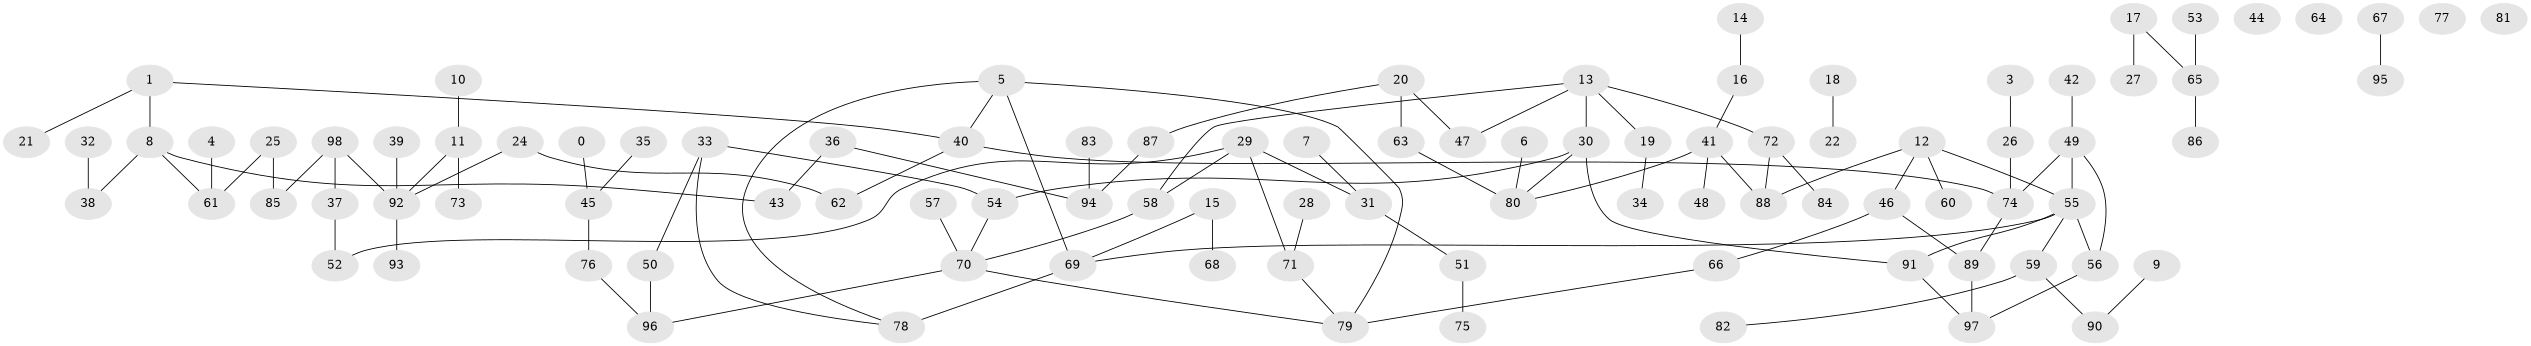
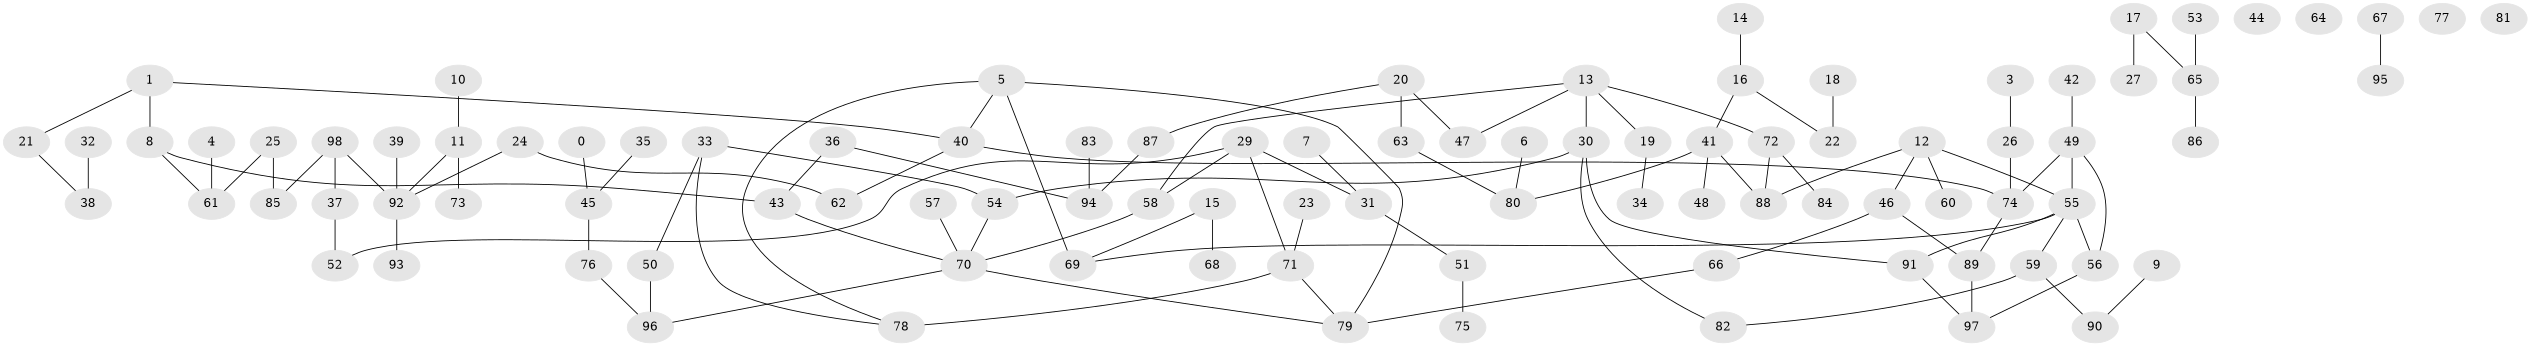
  graph {
    node [color=gray90 style=filled]
    1
    8
    21
    40
    61
    38
    43
    62
    74
    n10 [label=0]
    45
    76
    3
    26
    4
    5
    69
    78
    79
    6
    80
    7
    31
    51
    70
    9
    90
    10
    11
    73
    92
    93
    12
    46
    55
    60
    88
    66
    89
    56
    91
    59
    97
    13
    19
    30
    47
    58
    72
    34
    54
    82
    84
    14
    16
    22
    41
    15
    68
    48
    17
    27
    65
    86
    18
    20
    63
    87
    94
-   23 [label=28]
+   23
    71
    24
    25
    85
    n75 [label=98]
    37
    52
    29
    75
    32
    33
    50
    96
    35
    36
    39
    42
    49
    44
    53
    57
    64
    67
    95
    77
    81
    83
    1 -- 8
    1 -- 21
    1 -- 40
    8 -- 61
-   8 -- 38
+   21 -- 38
    8 -- 43
    40 -- 62
    40 -- 74
+   43 -- 70
    74 -- 89
    n10 -- 45
    45 -- 76
    76 -- 96
    3 -- 26
    26 -- 74
    4 -- 61
    5 -- 40
    5 -- 69
    5 -- 78
    5 -- 79
-   69 -- 78
+   71 -- 78
    6 -- 80
    7 -- 31
    31 -- 51
    51 -- 75
    70 -- 79
    70 -- 96
    9 -- 90
    10 -- 11
    11 -- 73
    11 -- 92
    92 -- 93
    12 -- 46
    12 -- 55
    12 -- 60
    12 -- 88
    46 -- 66
    46 -- 89
    55 -- 69
    55 -- 56
    55 -- 91
    55 -- 59
    66 -- 79
    89 -- 97
    56 -- 97
    91 -- 97
    59 -- 90
    59 -- 82
    13 -- 19
    13 -- 30
    13 -- 47
    13 -- 58
    13 -- 72
    19 -- 34
    30 -- 91
    30 -- 54
-   30 -- 80
+   30 -- 82
    58 -- 70
    72 -- 88
    72 -- 84
    54 -- 70
    14 -- 16
+   16 -- 22
    16 -- 41
    41 -- 80
    41 -- 88
    41 -- 48
    15 -- 69
    15 -- 68
    17 -- 27
    17 -- 65
    65 -- 86
    18 -- 22
    20 -- 47
    20 -- 63
    20 -- 87
    63 -- 80
    87 -- 94
    23 -- 71
    71 -- 79
    24 -- 62
    24 -- 92
    25 -- 61
    25 -- 85
    n75 -- 92
    n75 -- 85
    n75 -- 37
    37 -- 52
    29 -- 31
    29 -- 58
    29 -- 71
    29 -- 52
    32 -- 38
    33 -- 78
    33 -- 54
    33 -- 50
    50 -- 96
    35 -- 45
    36 -- 43
    36 -- 94
    39 -- 92
    42 -- 49
    49 -- 74
    49 -- 55
    49 -- 56
    53 -- 65
    57 -- 70
    67 -- 95
    83 -- 94
  }
